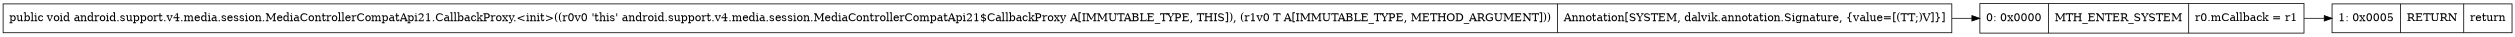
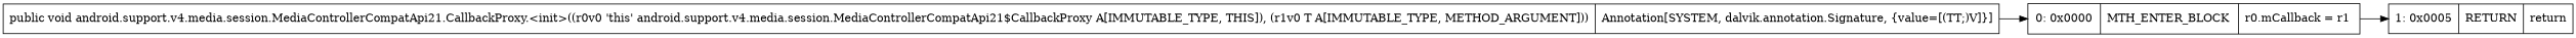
  digraph {
    rankdir=LR
    node [shape=record]
-   n1 [label="{0\:\ 0x0000|MTH_ENTER_SYSTEM\l|r0.mCallback = r1\l}"]
+   n1 [label="{0\:\ 0x0000|MTH_ENTER_BLOCK\l|r0.mCallback = r1\l}"]
    n2 [label="{1\:\ 0x0005|RETURN\l|return\l}"]
    n3 [label="{public void android.support.v4.media.session.MediaControllerCompatApi21.CallbackProxy.\<init\>((r0v0 'this' android.support.v4.media.session.MediaControllerCompatApi21$CallbackProxy A[IMMUTABLE_TYPE, THIS]), (r1v0 T A[IMMUTABLE_TYPE, METHOD_ARGUMENT]))  | Annotation[SYSTEM, dalvik.annotation.Signature, \{value=[(TT;)V]\}]\l}"]
    n1 -> n2
    n3 -> n1
  }
